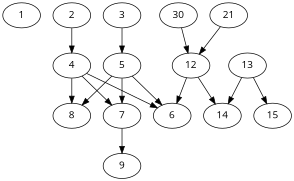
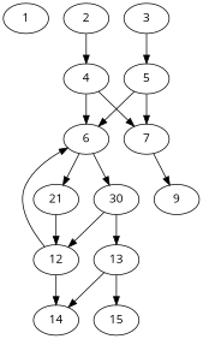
  digraph {
    fontname="Open Sans"
    node [alpha=0.05 fontname="Open Sans"]
    edge [fontname="Open Sans"]
    1 [expect_size=17813504]
    2 [alpha=0.15 expect_size=20669440]
    4 [alpha=0.07 expect_size=50460672]
    6 [alpha=0.14 expect_size=41014272]
    7 [alpha=0.09 expect_size=48933888]
-   8 [alpha=0.04 expect_size=32318464]
    n7 [alpha=0.15 expect_size=18535424 label=30]
    n8 [alpha=0.04 expect_size=40141824 label=21]
    9 [alpha=0.07 expect_size=30231552]
    3 [alpha=0.08 expect_size=41112576]
    5 [alpha=0.03 expect_size=23016448]
    12 [alpha=0.12 expect_size=5913600]
    13 [expect_size=40309760]
    14 [alpha=0.01 expect_size=11642880]
    15 [alpha=0.12 expect_size=28953600]
    2 -> 4
    4 -> 6
    4 -> 7
-   4 -> 8
+   6 -> n7
+   6 -> n8
    7 -> 9
    n7 -> 12
+   n7 -> 13
    n8 -> 12
    3 -> 5
    5 -> 6
    5 -> 7
-   5 -> 8
    12 -> 6
    12 -> 14
    13 -> 14
    13 -> 15
  }
